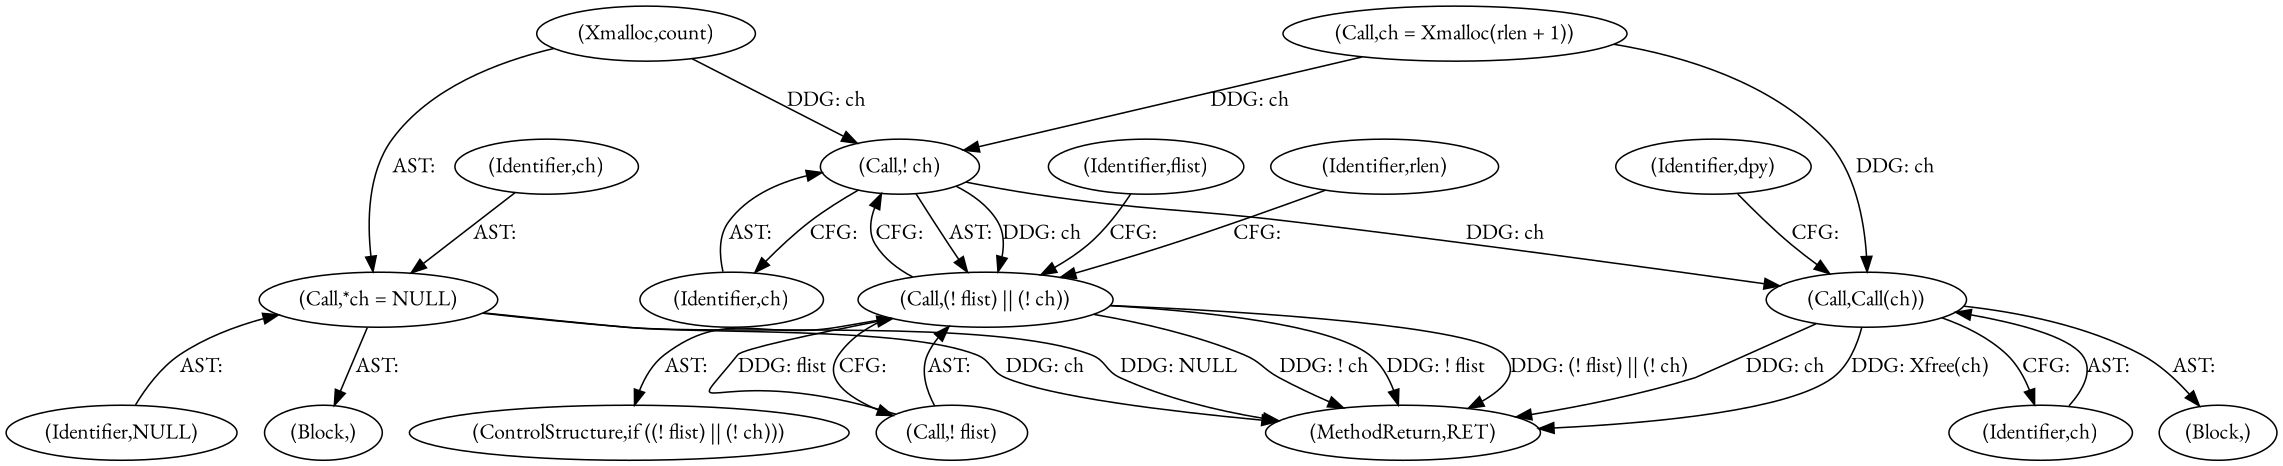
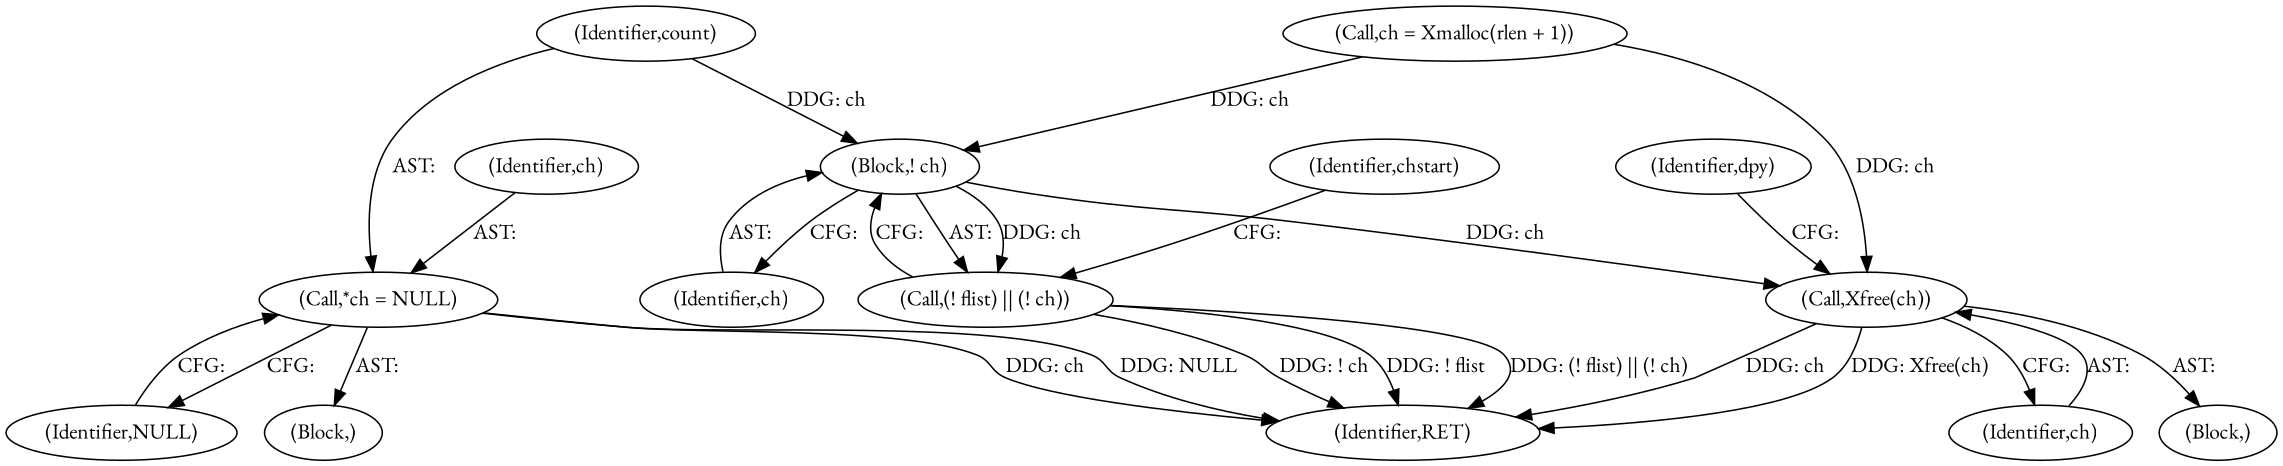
  digraph {
    fontname="EB Garamond"
    node [fontname="EB Garamond"]
    edge [fontname="EB Garamond"]
    n1 [label="(Call,*ch = NULL)"]
-   n2 [label="(MethodReturn,RET)"]
+   n2 [label="(Identifier,RET)"]
    n3 [label="(Identifier,NULL)"]
    n4 [label="(Block,)"]
-   n5 [label="(Call,! ch)"]
-   n6 [label="(Call,Call(ch))"]
+   n5 [label="(Block,! ch)"]
+   n6 [label="(Call,Xfree(ch))"]
    n7 [label="(Call,(! flist) || (! ch))"]
    n8 [label="(Identifier,ch)"]
    n9 [label="(Identifier,ch)"]
    n10 [label="(Block,)"]
-   n11 [label="(Call,! flist)"]
-   n12 [label="(ControlStructure,if ((! flist) || (! ch)))"]
-   n13 [label="(Xmalloc,count)"]
-   n14 [label="(Identifier,rlen)"]
+   n13 [label="(Identifier,count)"]
+   n14 [label="(Identifier,chstart)"]
    n15 [label="(Call,ch = Xmalloc(rlen + 1))"]
-   n16 [label="(Identifier,flist)"]
    n17 [label="(Identifier,ch)"]
    n18 [label="(Identifier,dpy)"]
    n1 -> n2 [label="DDG: NULL"]
    n1 -> n2 [label="DDG: ch"]
+   n1 -> n3 [label="CFG: "]
    n1 -> n4 [label="AST: "]
-   n3 -> n1 [label="AST: "]
+   n3 -> n1 [label="CFG: "]
    n5 -> n6 [label="DDG: ch"]
    n5 -> n7 [label="AST: "]
    n5 -> n7 [label="DDG: ch"]
    n5 -> n8 [label="CFG: "]
    n6 -> n2 [label="DDG: Xfree(ch)"]
    n6 -> n2 [label="DDG: ch"]
    n6 -> n9 [label="CFG: "]
    n6 -> n10 [label="AST: "]
    n7 -> n2 [label="DDG: (! flist) || (! ch)"]
    n7 -> n2 [label="DDG: ! ch"]
    n7 -> n2 [label="DDG: ! flist"]
    n7 -> n5 [label="CFG: "]
-   n7 -> n11 [label="CFG: "]
-   n7 -> n12 [label="AST: "]
    n8 -> n5 [label="AST: "]
    n9 -> n6 [label="AST: "]
-   n11 -> n7 [label="AST: "]
-   n11 -> n7 [label="DDG: flist"]
    n13 -> n1 [label="AST: "]
    n13 -> n5 [label="DDG: ch"]
    n14 -> n7 [label="CFG: "]
    n15 -> n5 [label="DDG: ch"]
    n15 -> n6 [label="DDG: ch"]
-   n16 -> n7 [label="CFG: "]
    n17 -> n1 [label="AST: "]
    n18 -> n6 [label="CFG: "]
  }
